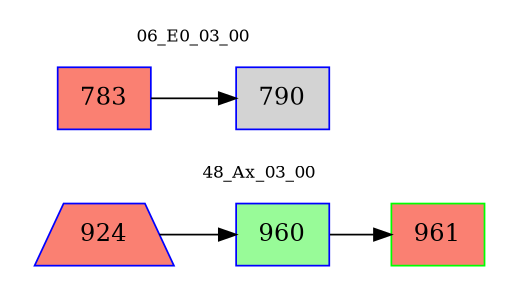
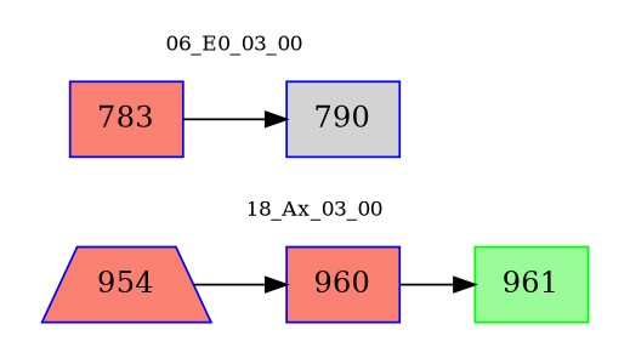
  digraph {
    rankdir=LR
    node [color=blue fillcolor=salmon shape=box style=filled]
    edge [color=black]
-   n1 [label=924 shape=trapezium]
-   n2 [fillcolor=palegreen label=960]
-   n3 [color=green label=961]
+   n1 [label=954 shape=trapezium]
+   n2 [label=960]
+   n3 [color=green fillcolor=palegreen label=961]
    n4 [label=783]
    n5 [fillcolor=lightgrey label=790]
    subgraph cluster_1 {
      color=white
      fontsize=10
-     label="48_Ax_03_00"
+     label="18_Ax_03_00"
      n1
      n2
      n3
    }
    subgraph cluster_2 {
      color=white
      fontsize=10
      label="06_E0_03_00"
      n4
      n5
    }
    n1 -> n2
    n2 -> n3
    n4 -> n5
  }
